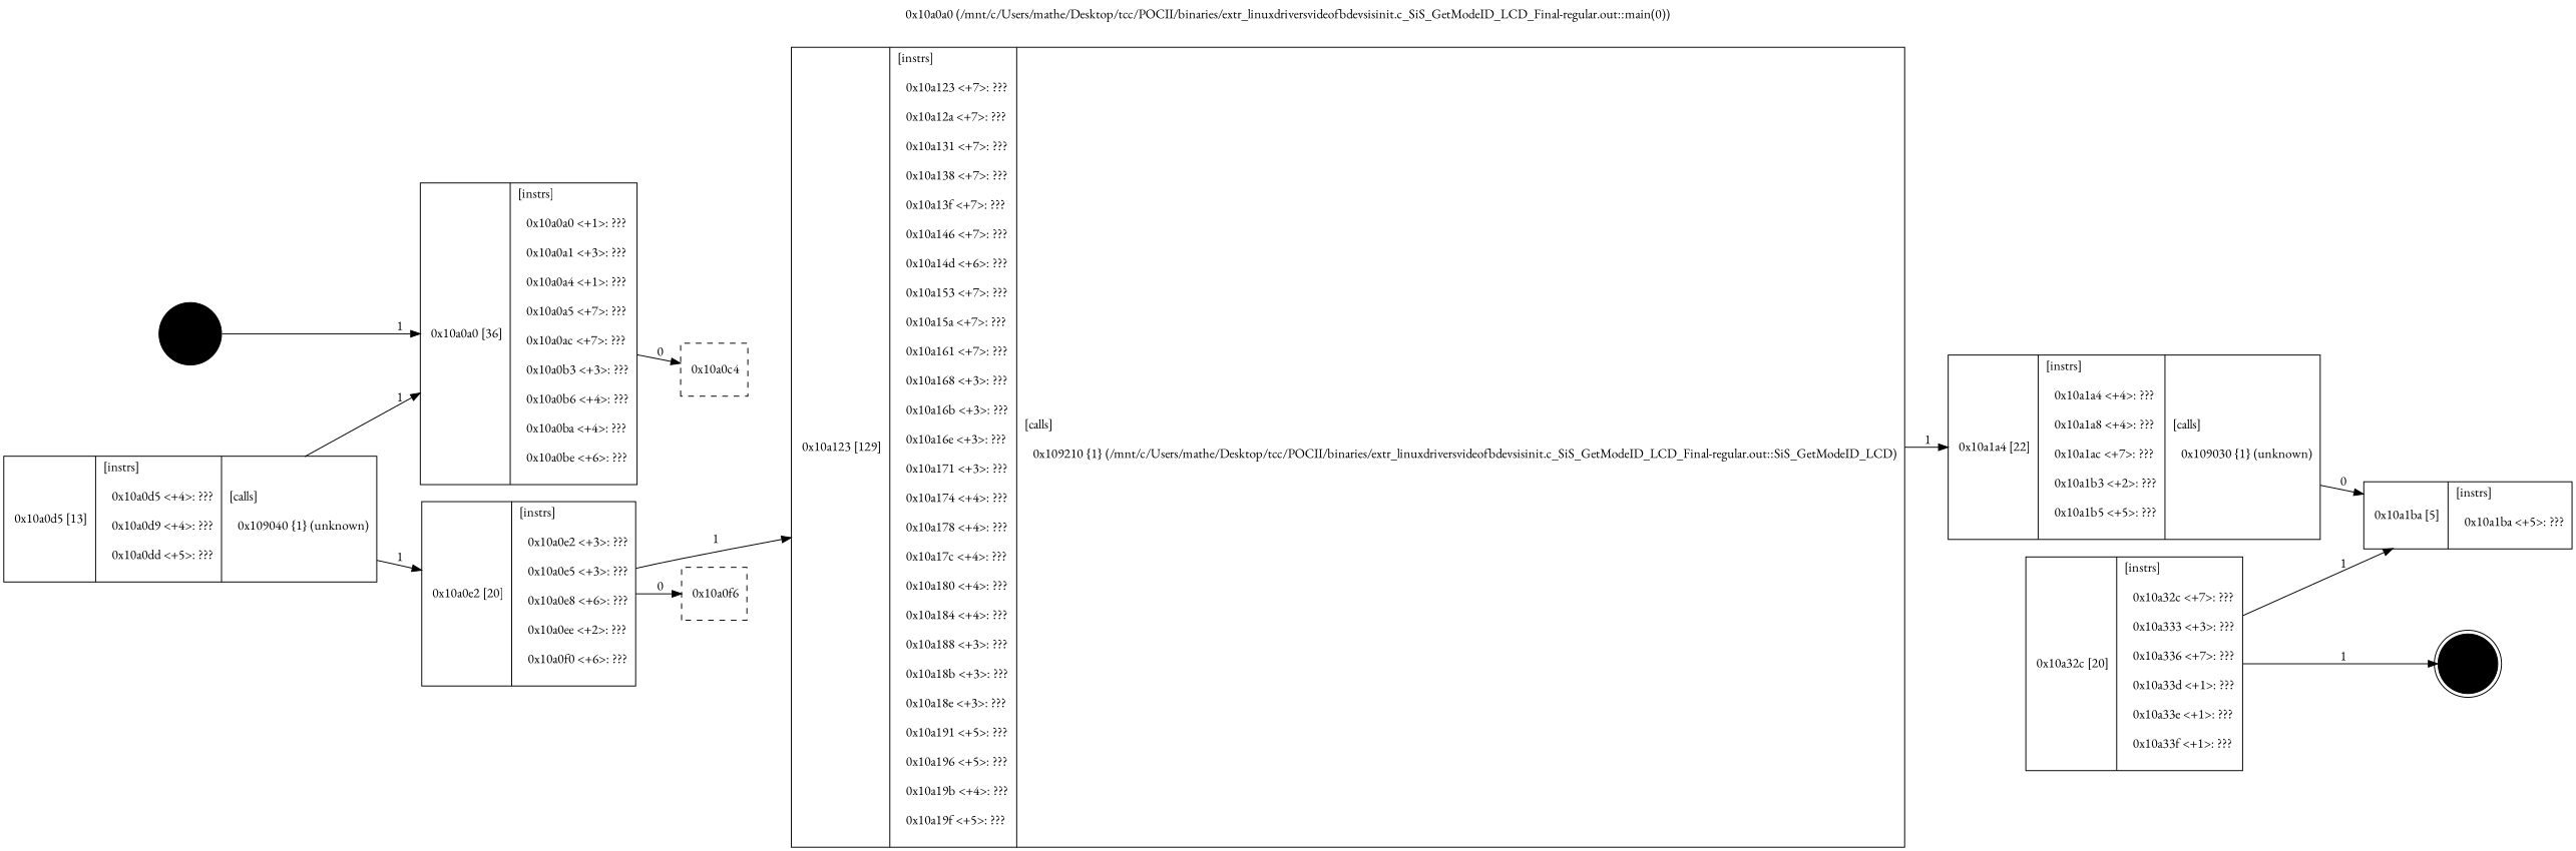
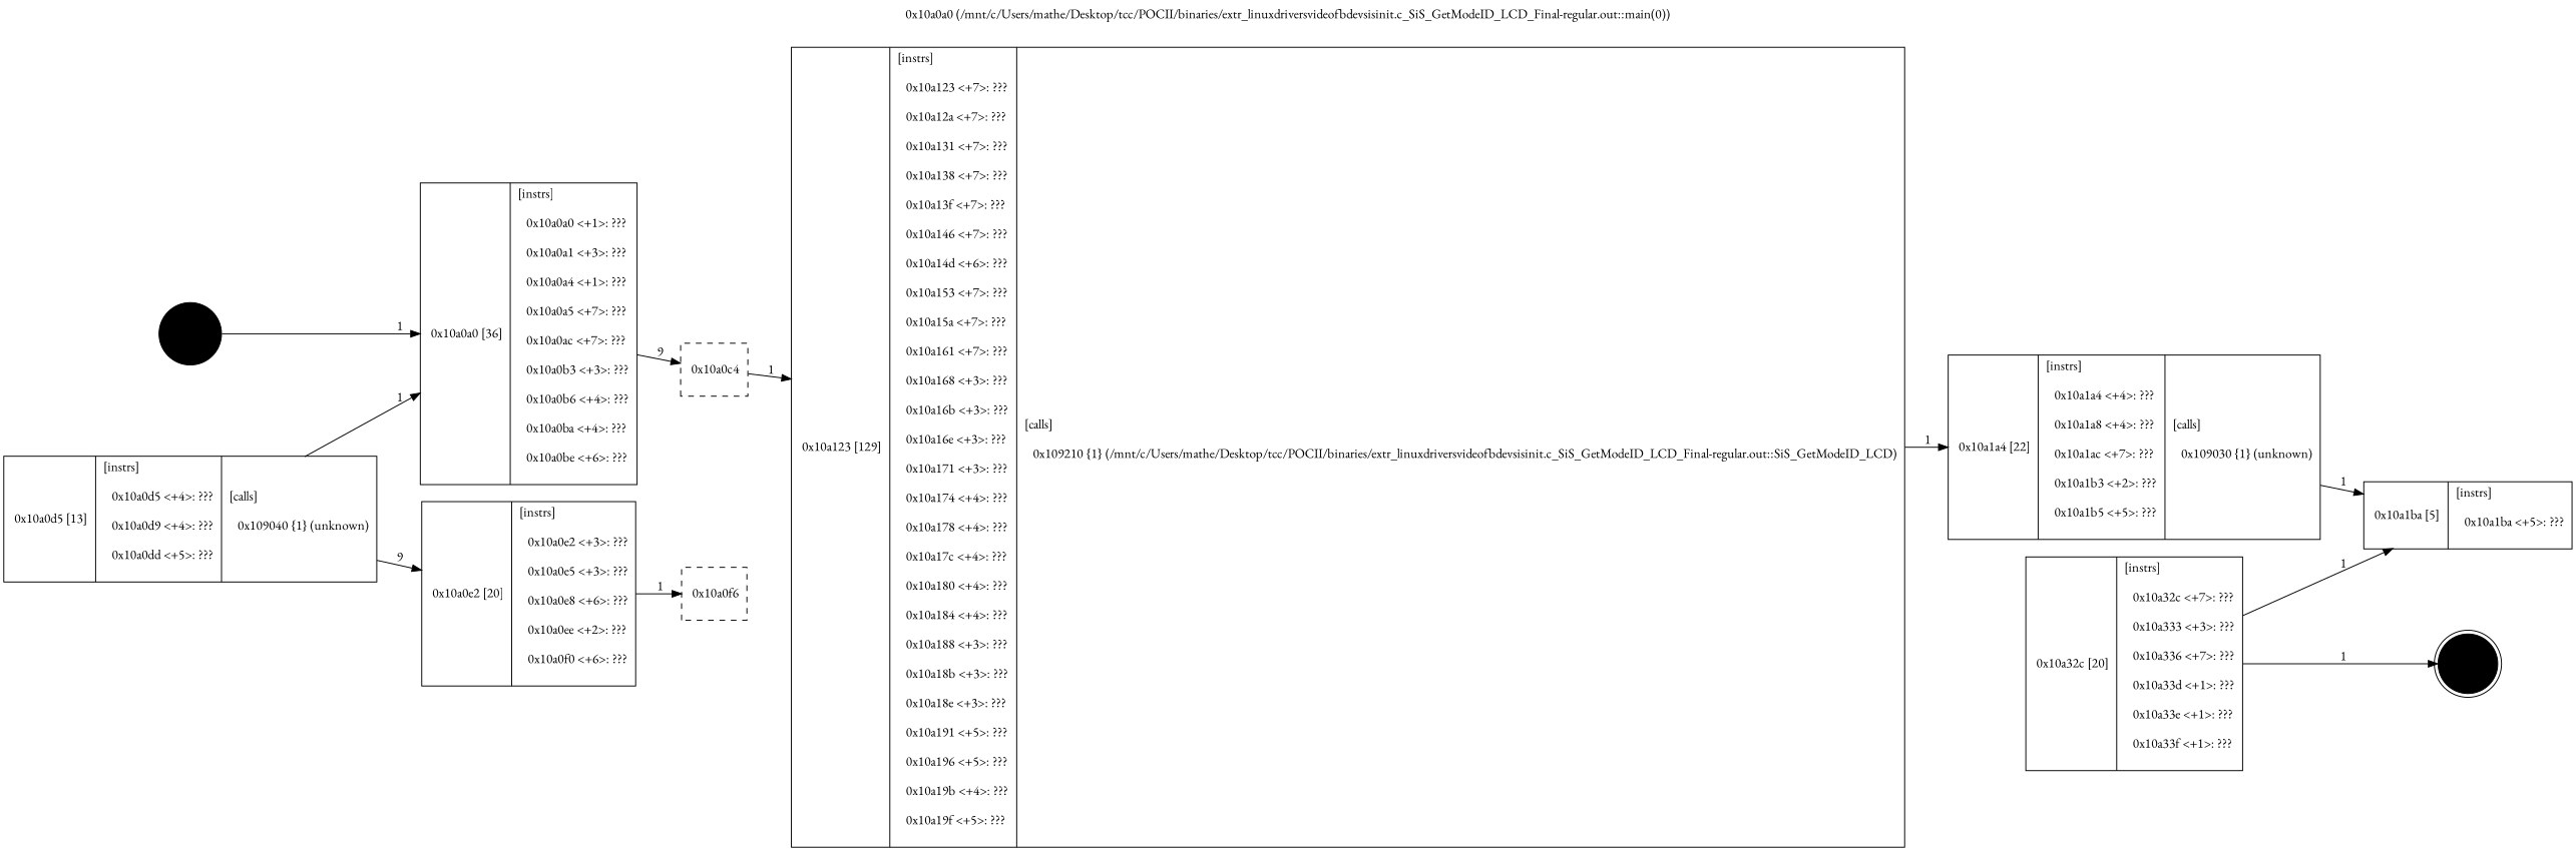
  digraph {
    fontname="EB Garamond"
    label="0x10a0a0 (/mnt/c/Users/mathe/Desktop/tcc/POCII/binaries/extr_linuxdriversvideofbdevsisinit.c_SiS_GetModeID_LCD_Final-regular.out::main(0))"
    labelloc=t
    rankdir=LR
    node [fontname="EB Garamond" shape=record]
    edge [fontname="EB Garamond"]
    Entry [fillcolor=black height=0.3 shape=circle style=filled width=0.3]
    n2 [label="{\n     0x10a0a0 [36]\l\n     | [instrs]\l\n     &nbsp;&nbsp;0x10a0a0 \<+1\>: ???\l\n     &nbsp;&nbsp;0x10a0a1 \<+3\>: ???\l\n     &nbsp;&nbsp;0x10a0a4 \<+1\>: ???\l\n     &nbsp;&nbsp;0x10a0a5 \<+7\>: ???\l\n     &nbsp;&nbsp;0x10a0ac \<+7\>: ???\l\n     &nbsp;&nbsp;0x10a0b3 \<+3\>: ???\l\n     &nbsp;&nbsp;0x10a0b6 \<+4\>: ???\l\n     &nbsp;&nbsp;0x10a0ba \<+4\>: ???\l\n     &nbsp;&nbsp;0x10a0be \<+6\>: ???\l\n  }"]
    n3 [label="{\n     0x10a0c4\l\n  }" style=dashed]
    n4 [label="{\n     0x10a0d5 [13]\l\n     | [instrs]\l\n     &nbsp;&nbsp;0x10a0d5 \<+4\>: ???\l\n     &nbsp;&nbsp;0x10a0d9 \<+4\>: ???\l\n     &nbsp;&nbsp;0x10a0dd \<+5\>: ???\l\n     | [calls]\l\n     &nbsp;&nbsp;0x109040 \{1\} (unknown)\l\n  }"]
    n5 [label="{\n     0x10a0e2 [20]\l\n     | [instrs]\l\n     &nbsp;&nbsp;0x10a0e2 \<+3\>: ???\l\n     &nbsp;&nbsp;0x10a0e5 \<+3\>: ???\l\n     &nbsp;&nbsp;0x10a0e8 \<+6\>: ???\l\n     &nbsp;&nbsp;0x10a0ee \<+2\>: ???\l\n     &nbsp;&nbsp;0x10a0f0 \<+6\>: ???\l\n  }"]
    n6 [label="{\n     0x10a123 [129]\l\n     | [instrs]\l\n     &nbsp;&nbsp;0x10a123 \<+7\>: ???\l\n     &nbsp;&nbsp;0x10a12a \<+7\>: ???\l\n     &nbsp;&nbsp;0x10a131 \<+7\>: ???\l\n     &nbsp;&nbsp;0x10a138 \<+7\>: ???\l\n     &nbsp;&nbsp;0x10a13f \<+7\>: ???\l\n     &nbsp;&nbsp;0x10a146 \<+7\>: ???\l\n     &nbsp;&nbsp;0x10a14d \<+6\>: ???\l\n     &nbsp;&nbsp;0x10a153 \<+7\>: ???\l\n     &nbsp;&nbsp;0x10a15a \<+7\>: ???\l\n     &nbsp;&nbsp;0x10a161 \<+7\>: ???\l\n     &nbsp;&nbsp;0x10a168 \<+3\>: ???\l\n     &nbsp;&nbsp;0x10a16b \<+3\>: ???\l\n     &nbsp;&nbsp;0x10a16e \<+3\>: ???\l\n     &nbsp;&nbsp;0x10a171 \<+3\>: ???\l\n     &nbsp;&nbsp;0x10a174 \<+4\>: ???\l\n     &nbsp;&nbsp;0x10a178 \<+4\>: ???\l\n     &nbsp;&nbsp;0x10a17c \<+4\>: ???\l\n     &nbsp;&nbsp;0x10a180 \<+4\>: ???\l\n     &nbsp;&nbsp;0x10a184 \<+4\>: ???\l\n     &nbsp;&nbsp;0x10a188 \<+3\>: ???\l\n     &nbsp;&nbsp;0x10a18b \<+3\>: ???\l\n     &nbsp;&nbsp;0x10a18e \<+3\>: ???\l\n     &nbsp;&nbsp;0x10a191 \<+5\>: ???\l\n     &nbsp;&nbsp;0x10a196 \<+5\>: ???\l\n     &nbsp;&nbsp;0x10a19b \<+4\>: ???\l\n     &nbsp;&nbsp;0x10a19f \<+5\>: ???\l\n     | [calls]\l\n     &nbsp;&nbsp;0x109210 \{1\} (/mnt/c/Users/mathe/Desktop/tcc/POCII/binaries/extr_linuxdriversvideofbdevsisinit.c_SiS_GetModeID_LCD_Final-regular.out::SiS_GetModeID_LCD)\l\n  }"]
    n7 [label="{\n     0x10a0f6\l\n  }" style=dashed]
    n8 [label="{\n     0x10a1a4 [22]\l\n     | [instrs]\l\n     &nbsp;&nbsp;0x10a1a4 \<+4\>: ???\l\n     &nbsp;&nbsp;0x10a1a8 \<+4\>: ???\l\n     &nbsp;&nbsp;0x10a1ac \<+7\>: ???\l\n     &nbsp;&nbsp;0x10a1b3 \<+2\>: ???\l\n     &nbsp;&nbsp;0x10a1b5 \<+5\>: ???\l\n     | [calls]\l\n     &nbsp;&nbsp;0x109030 \{1\} (unknown)\l\n  }"]
    n9 [label="{\n     0x10a1ba [5]\l\n     | [instrs]\l\n     &nbsp;&nbsp;0x10a1ba \<+5\>: ???\l\n  }"]
    n10 [label="{\n     0x10a32c [20]\l\n     | [instrs]\l\n     &nbsp;&nbsp;0x10a32c \<+7\>: ???\l\n     &nbsp;&nbsp;0x10a333 \<+3\>: ???\l\n     &nbsp;&nbsp;0x10a336 \<+7\>: ???\l\n     &nbsp;&nbsp;0x10a33d \<+1\>: ???\l\n     &nbsp;&nbsp;0x10a33e \<+1\>: ???\l\n     &nbsp;&nbsp;0x10a33f \<+1\>: ???\l\n  }"]
    Exit [fillcolor=black height=0.3 peripheries=2 shape=circle style=filled width=0.3]
    Entry -> n2 [label=" 1"]
-   n2 -> n3 [label=" 0"]
+   n2 -> n3 [label=" 9"]
    n4 -> n2 [label=" 1"]
-   n4 -> n5 [label=" 1"]
-   n5 -> n6 [label=" 1"]
-   n5 -> n7 [label=" 0"]
+   n4 -> n5 [label=" 9"]
+   n3 -> n6 [label=" 1"]
+   n5 -> n7 [label=" 1"]
    n6 -> n8 [label=" 1"]
-   n8 -> n9 [label=" 0"]
+   n8 -> n9 [label=" 1"]
    n10 -> n9 [label=" 1"]
    n10 -> Exit [label=" 1"]
  }
